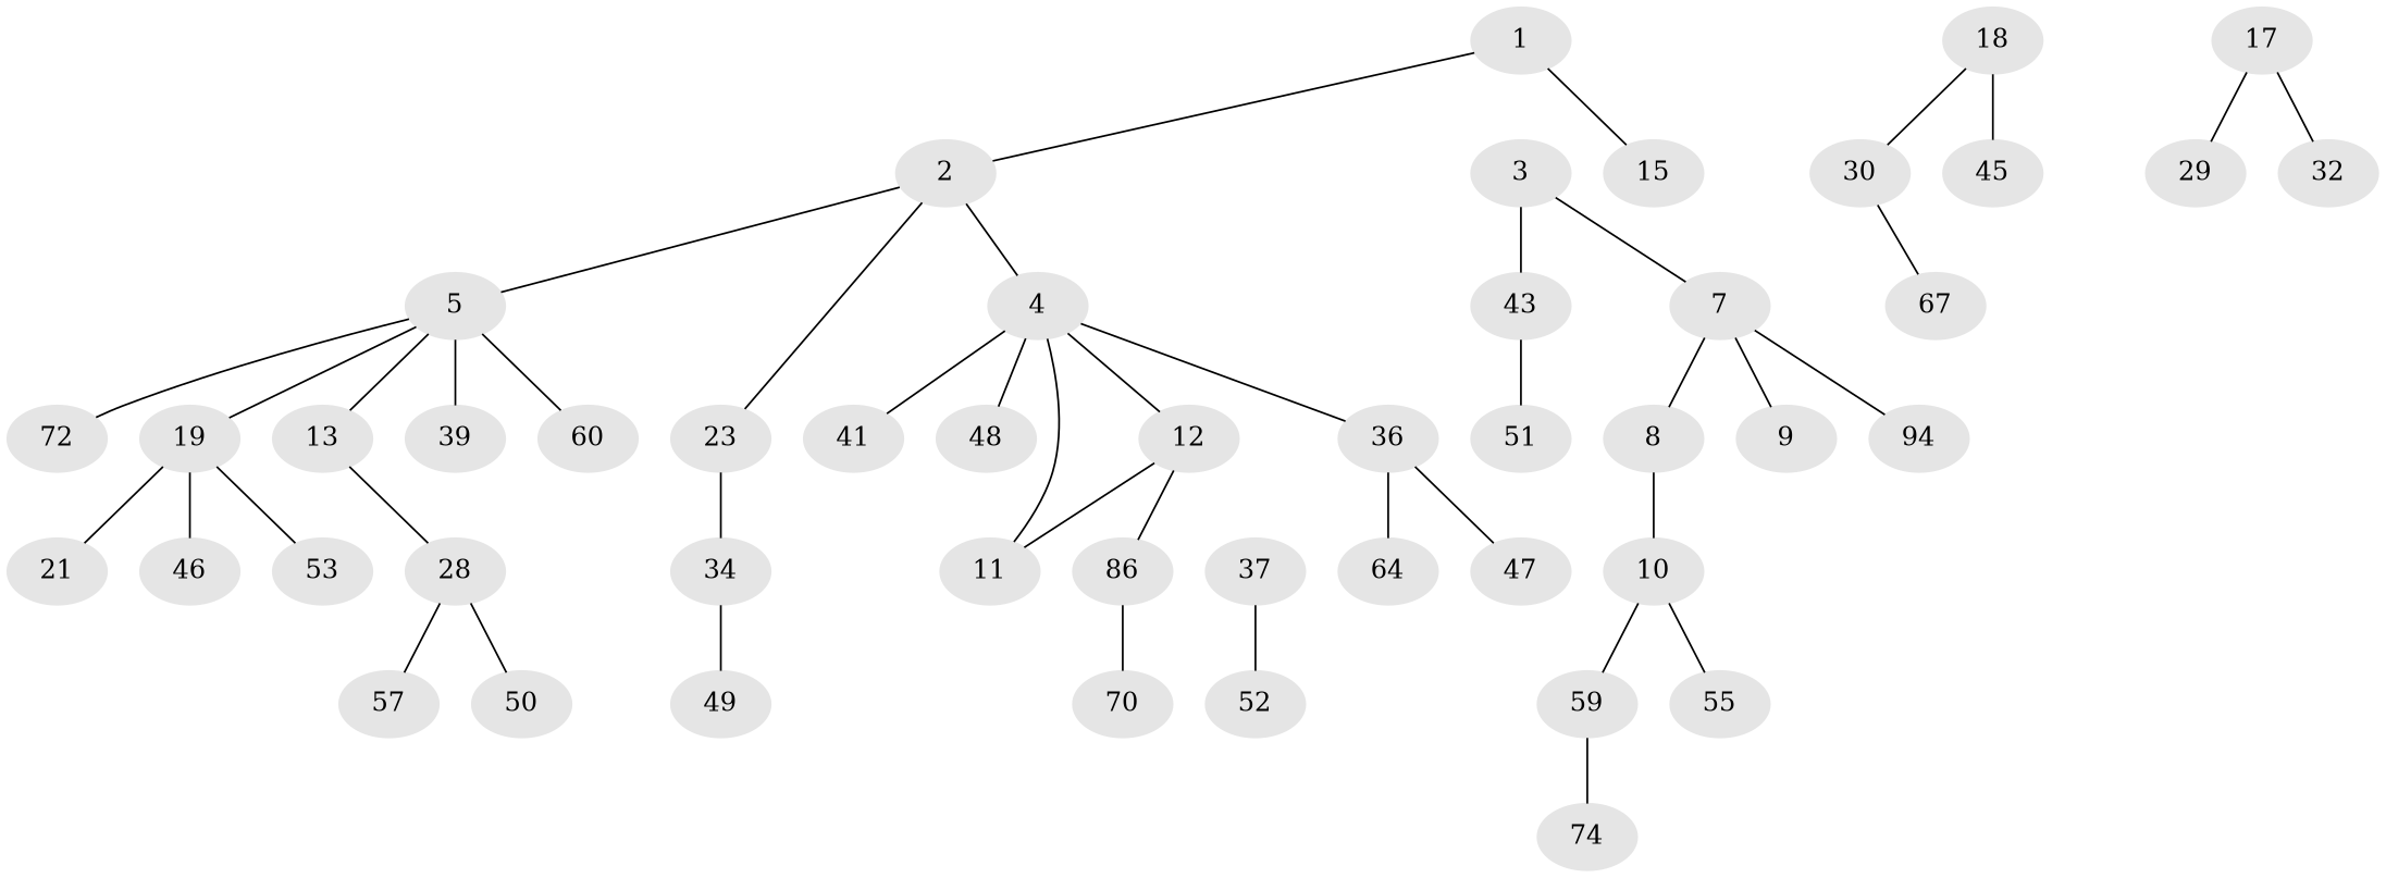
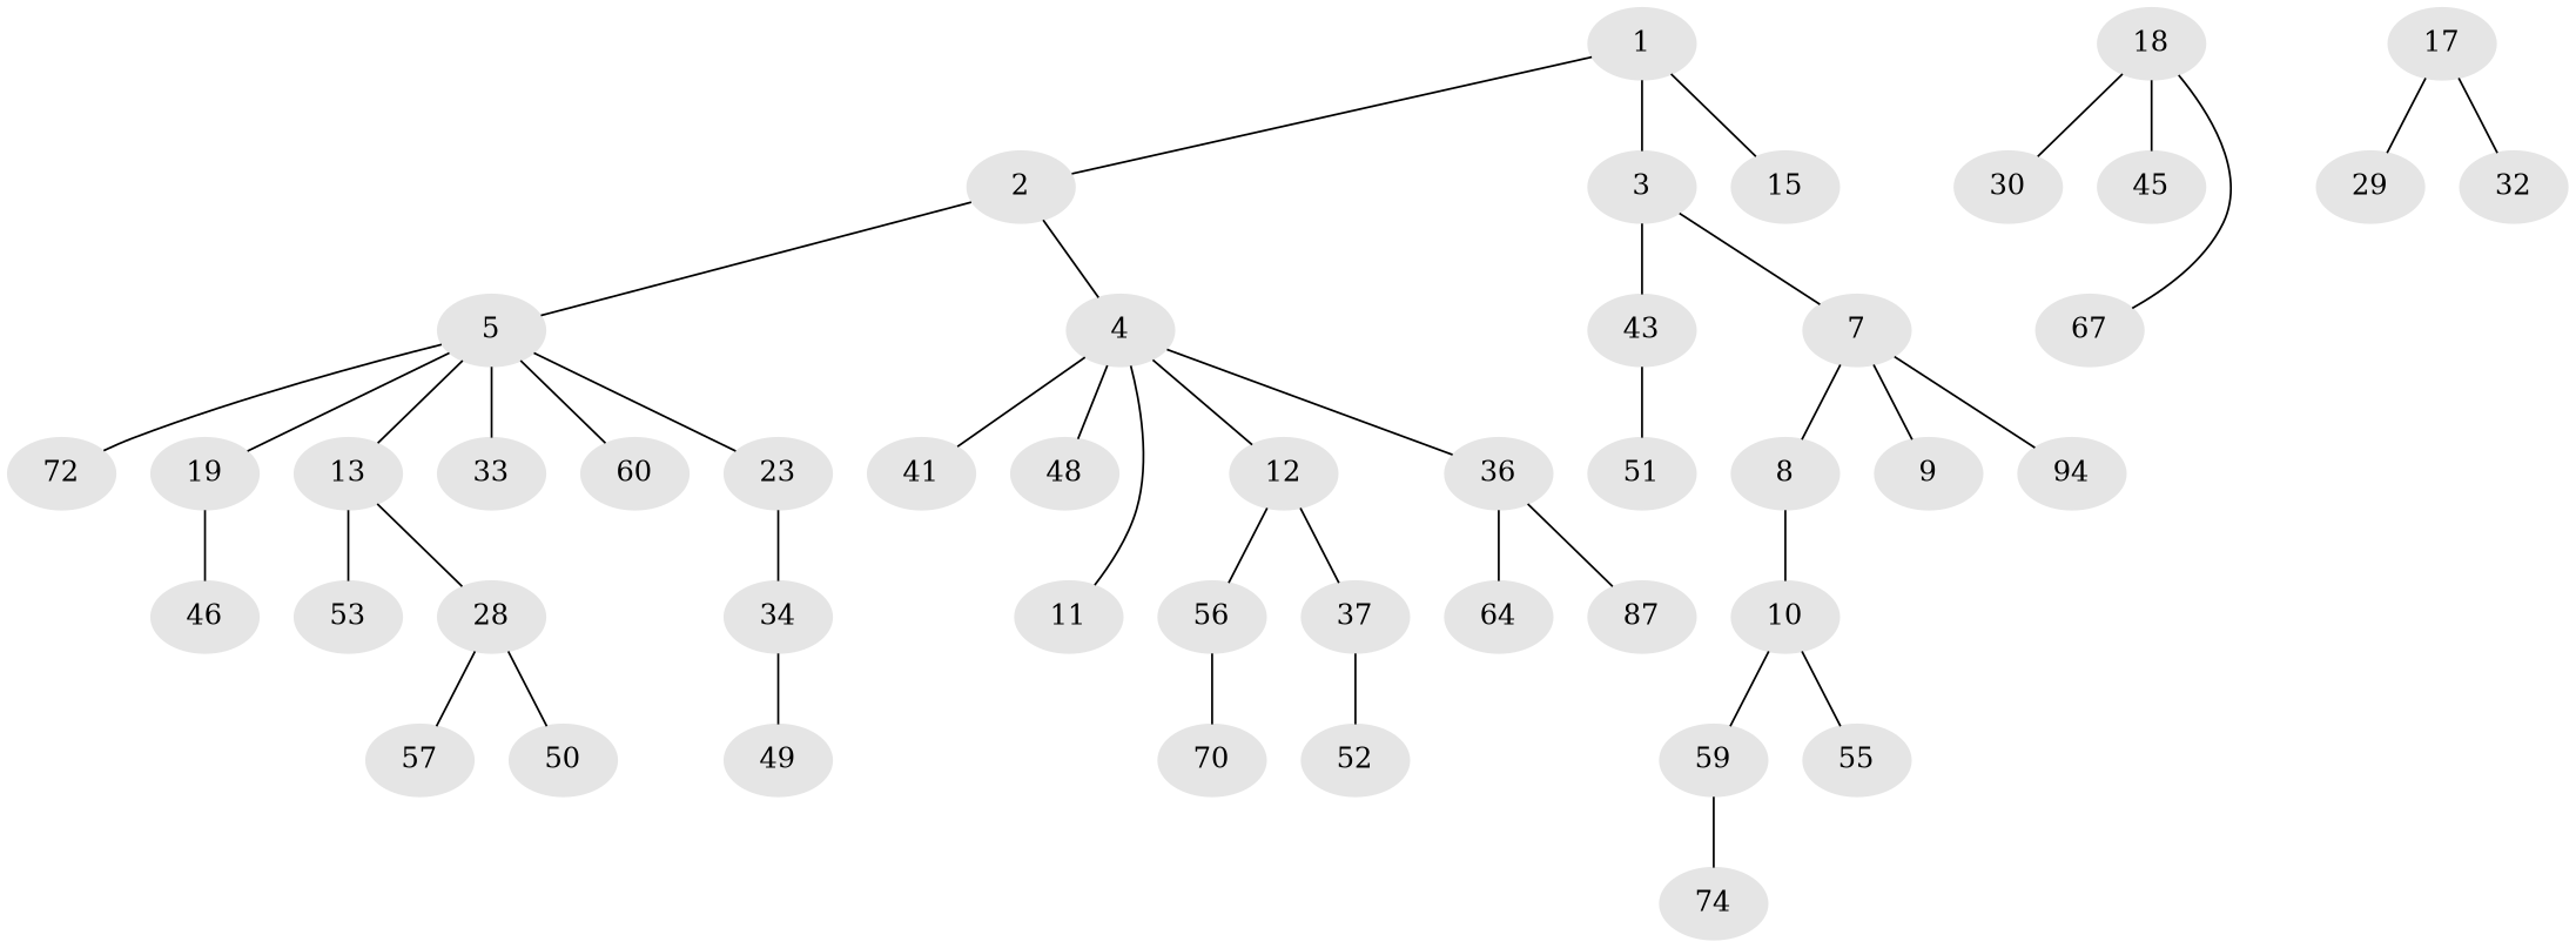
  graph {
    node [color=gray90 style=filled]
    2 [super="+38"]
    4 [super="+6"]
    5 [super="+22"]
    1
    3 [super="+25"]
    15 [super="+23"]
    7 [super="+26"]
    43
    11 [super="+62"]
    12 [super="+14"]
    36 [super="+40"]
    41
    48
    13 [super="+31"]
    19 [super="+39"]
    n16 [label=23]
-   33 [super="+65" label=39]
+   33 [super="+65"]
    60
    72
    8 [super="+16"]
    9
    n22 [label=94]
    51 [super="+69"]
    37
-   56 [super="+68" label=86]
-   47
+   56 [super="+68"]
+   47 [label=87]
    64
    28 [super="+42"]
-   21
    46 [super="+75"]
    53 [super="+58"]
    34 [super="+66"]
    10 [super="+24"]
    55
    59
    18 [super="+73"]
    30 [super="+54"]
    45
    17 [super="+20"]
    29 [super="+63"]
    32 [super="+35"]
    74
    52
    70
    50
    57 [super="+61"]
    67
    49
    2 -- 4
    2 -- 5
    4 -- 11
    4 -- 12
    4 -- 36
    4 -- 41
    4 -- 48
    5 -- 13
    5 -- 19
-   2 -- n16
+   5 -- n16
    5 -- 33
    5 -- 60
    5 -- 72
    1 -- 2
+   1 -- 3
    1 -- 15
    3 -- 7
    3 -- 43
    7 -- 8
    7 -- 9
    7 -- n22
    43 -- 51
-   12 -- 11
+   12 -- 37
    12 -- 56
    36 -- 47
    36 -- 64
    13 -- 28
-   19 -- 21
    19 -- 46
-   19 -- 53
+   13 -- 53
    n16 -- 34
    8 -- 10
    37 -- 52
    56 -- 70
    28 -- 50
    28 -- 57
    34 -- 49
    10 -- 55
    10 -- 59
    59 -- 74
    18 -- 30
    18 -- 45
-   30 -- 67
+   18 -- 67
    17 -- 29
    17 -- 32
  }
